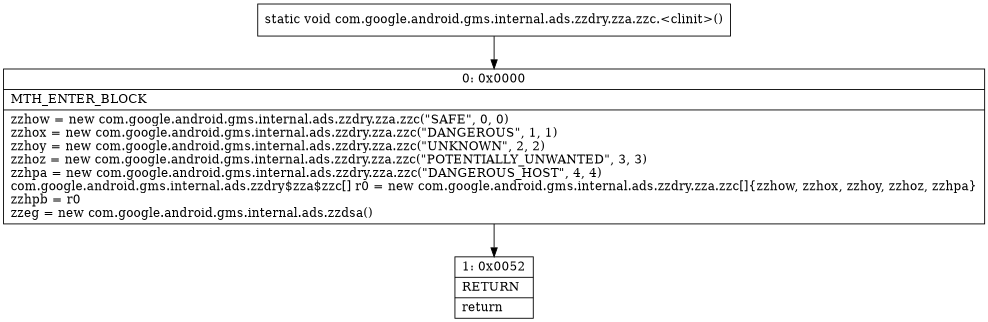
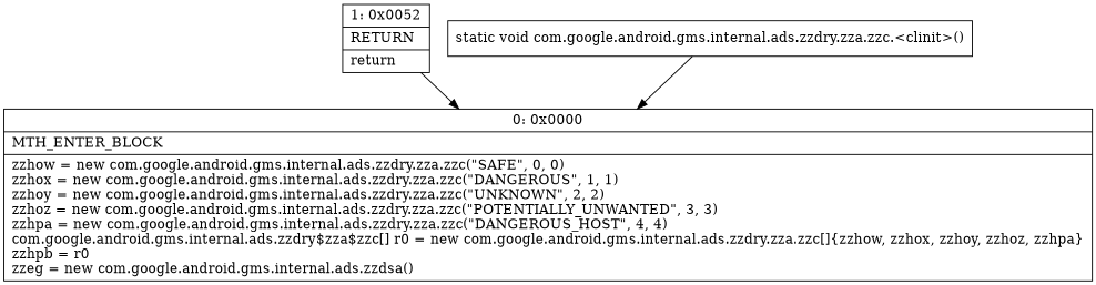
  digraph {
    node [shape=record]
    n1 [label="{0\:\ 0x0000|MTH_ENTER_BLOCK\l|zzhow = new com.google.android.gms.internal.ads.zzdry.zza.zzc(\"SAFE\", 0, 0)\lzzhox = new com.google.android.gms.internal.ads.zzdry.zza.zzc(\"DANGEROUS\", 1, 1)\lzzhoy = new com.google.android.gms.internal.ads.zzdry.zza.zzc(\"UNKNOWN\", 2, 2)\lzzhoz = new com.google.android.gms.internal.ads.zzdry.zza.zzc(\"POTENTIALLY_UNWANTED\", 3, 3)\lzzhpa = new com.google.android.gms.internal.ads.zzdry.zza.zzc(\"DANGEROUS_HOST\", 4, 4)\lcom.google.android.gms.internal.ads.zzdry$zza$zzc[] r0 = new com.google.android.gms.internal.ads.zzdry.zza.zzc[]\{zzhow, zzhox, zzhoy, zzhoz, zzhpa\}\lzzhpb = r0\lzzeg = new com.google.android.gms.internal.ads.zzdsa()\l}"]
    n2 [label="{1\:\ 0x0052|RETURN\l|return\l}"]
    n3 [label="{static void com.google.android.gms.internal.ads.zzdry.zza.zzc.\<clinit\>() }"]
-   n1 -> n2
+   n2 -> n1
    n3 -> n1
  }
